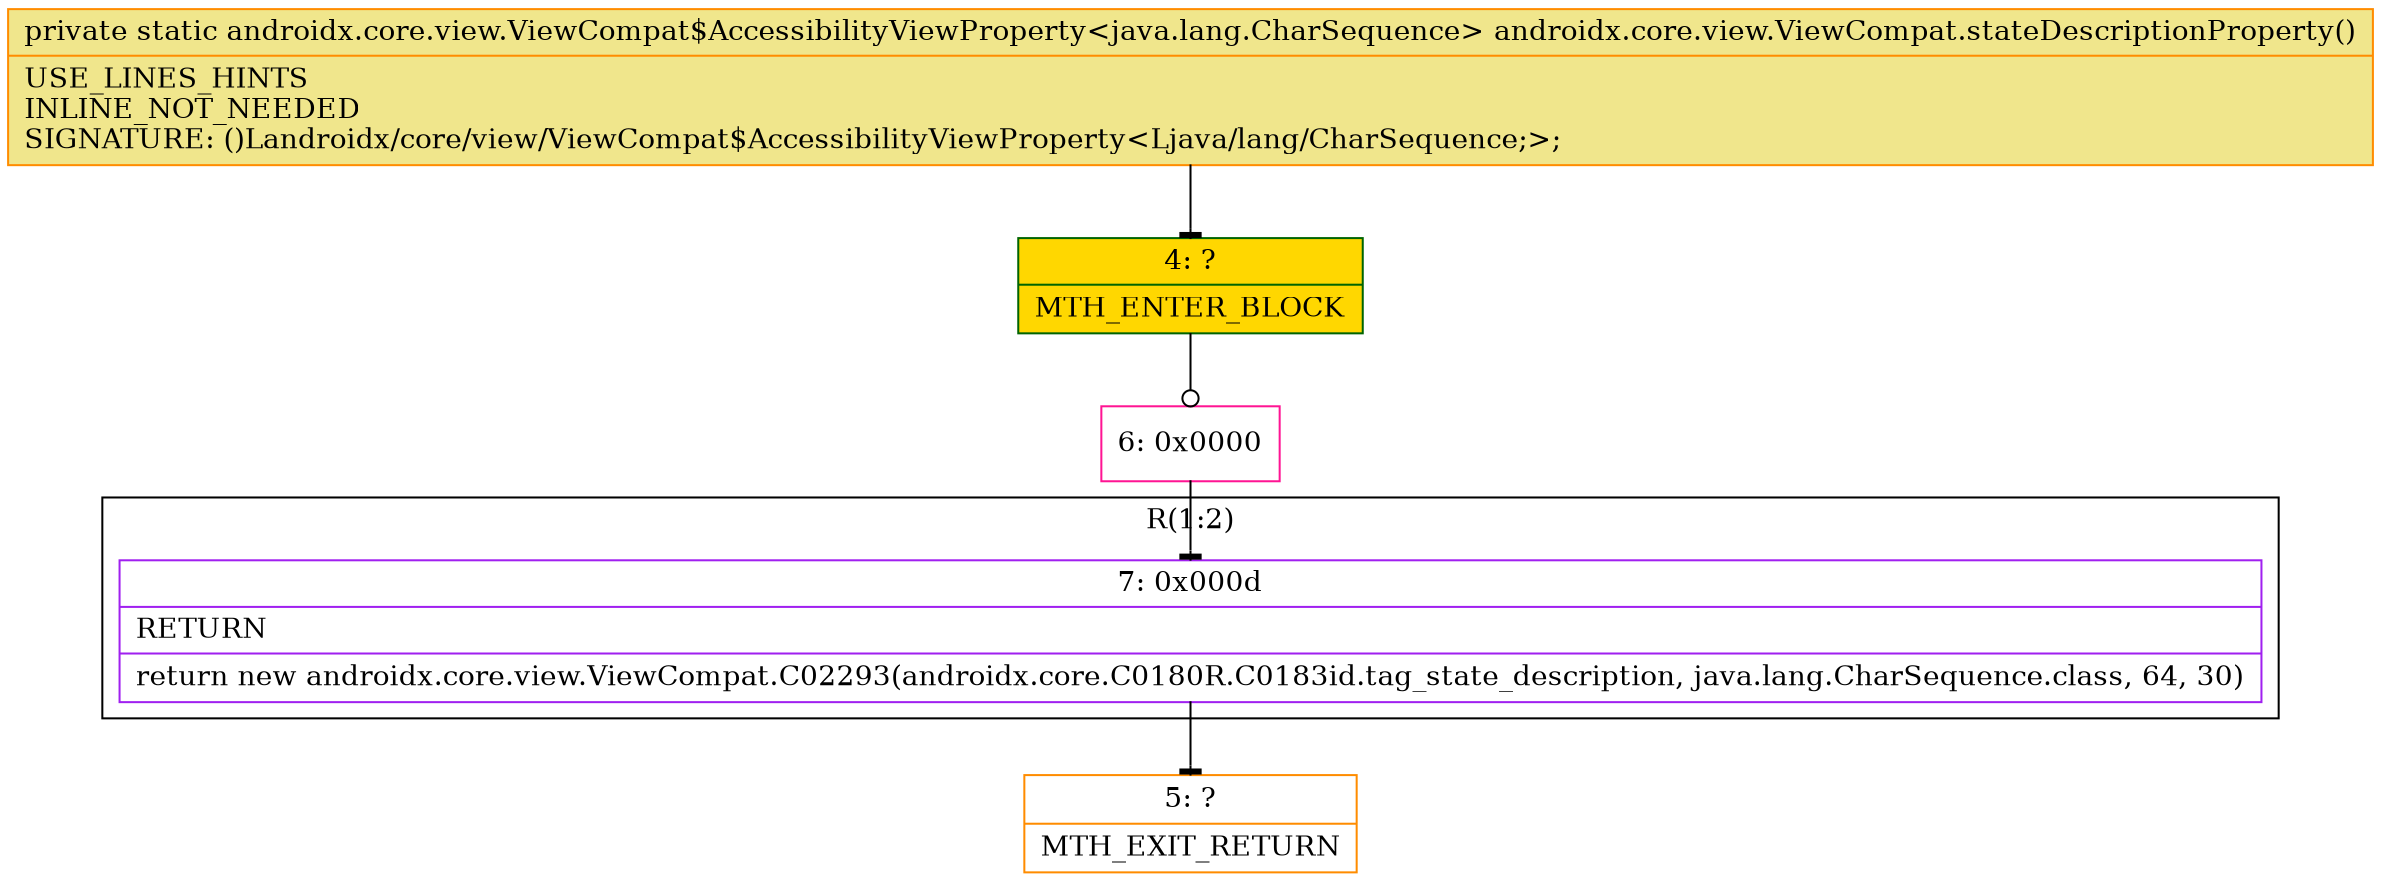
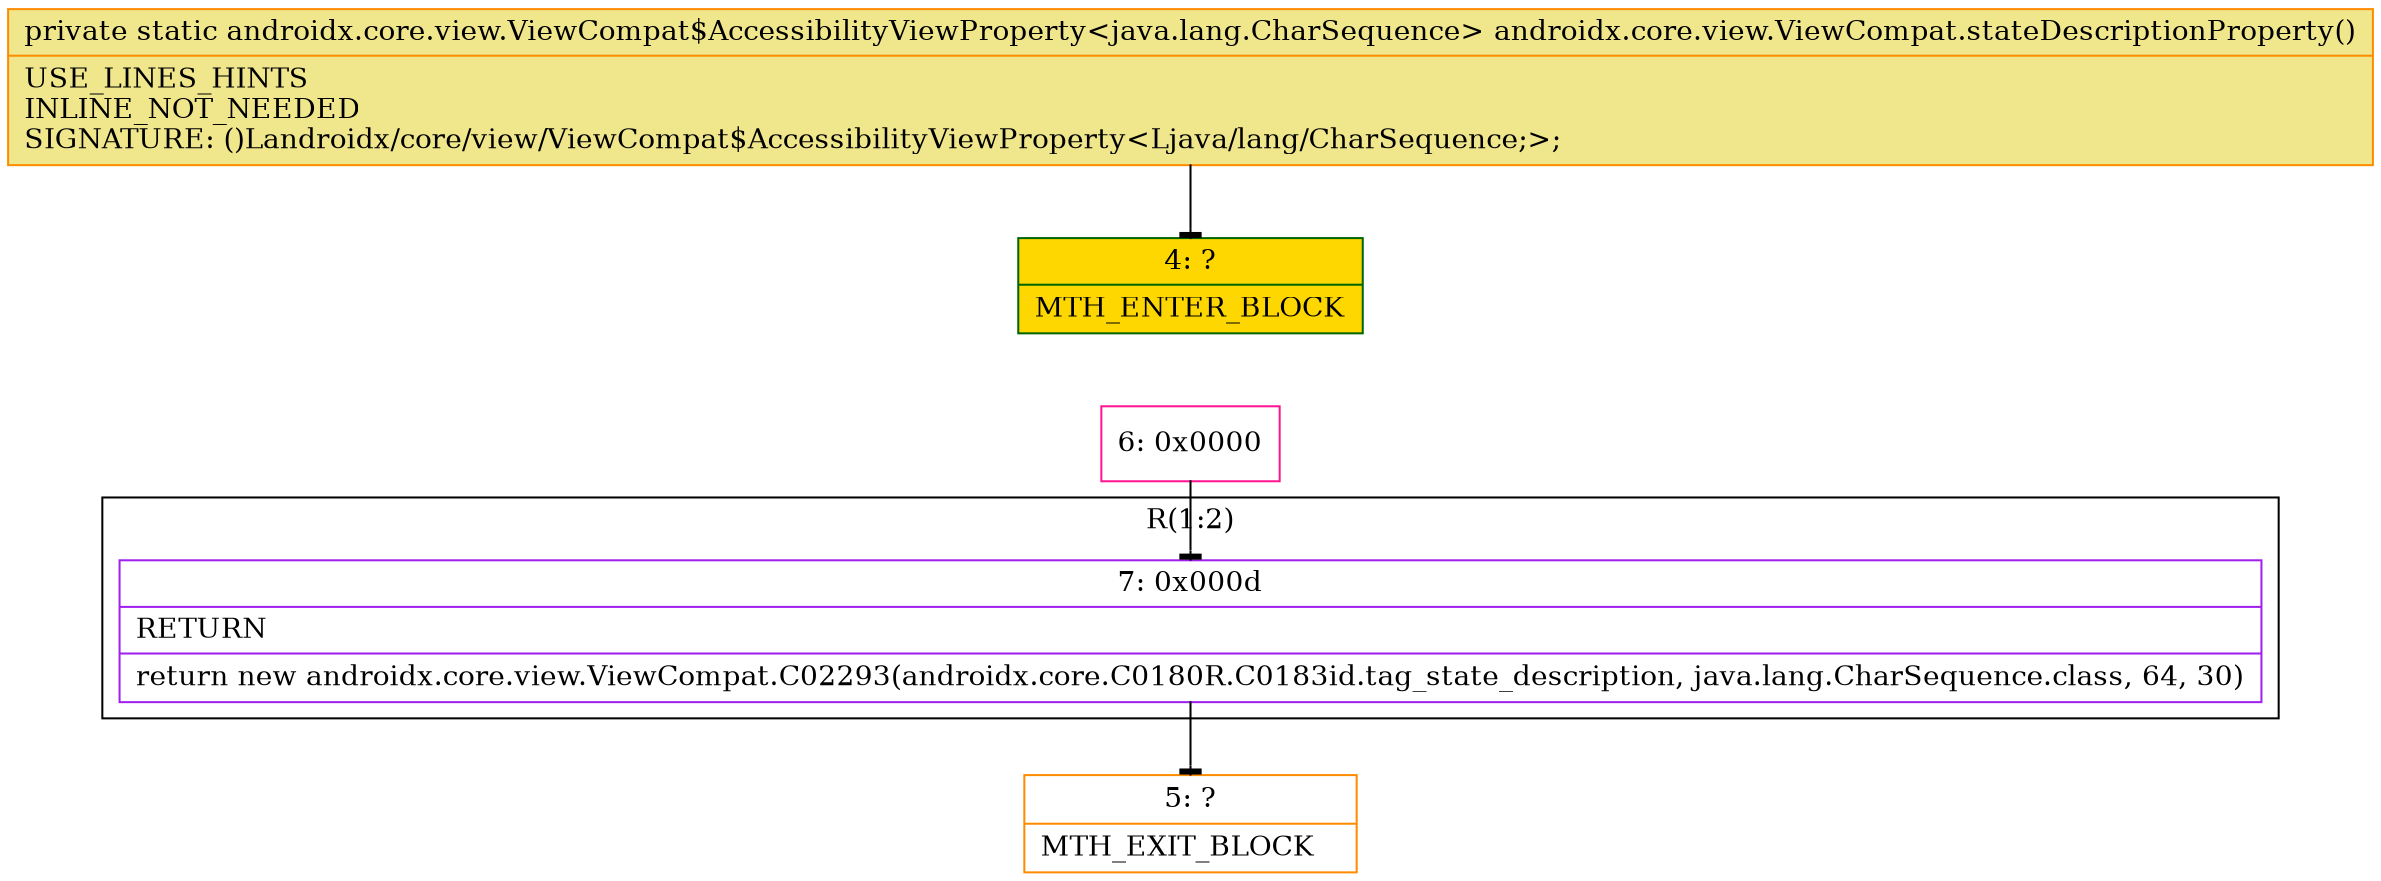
  digraph {
    node [color=darkorange fillcolor=white shape=record style=filled]
    edge [arrowhead=tee]
    n1 [color=purple label="{7\:\ 0x000d|RETURN\l|return new androidx.core.view.ViewCompat.C02293(androidx.core.C0180R.C0183id.tag_state_description, java.lang.CharSequence.class, 64, 30)\l}"]
-   n2 [label="{5\:\ ?|MTH_EXIT_RETURN\l}"]
+   n2 [label="{5\:\ ?|MTH_EXIT_BLOCK\l}"]
    n3 [color=darkgreen fillcolor=gold label="{4\:\ ?|MTH_ENTER_BLOCK\l}"]
    n4 [color=deeppink label="{6\:\ 0x0000}"]
    n5 [fillcolor=khaki label="{private static androidx.core.view.ViewCompat$AccessibilityViewProperty\<java.lang.CharSequence\> androidx.core.view.ViewCompat.stateDescriptionProperty()  | USE_LINES_HINTS\lINLINE_NOT_NEEDED\lSIGNATURE: ()Landroidx\/core\/view\/ViewCompat$AccessibilityViewProperty\<Ljava\/lang\/CharSequence;\>;\l}"]
    subgraph cluster_1 {
      label="R(1:2)"
      n1
    }
    n1 -> n2
-   n3 -> n4 [arrowhead=odot]
    n4 -> n1
    n5 -> n3
  }
